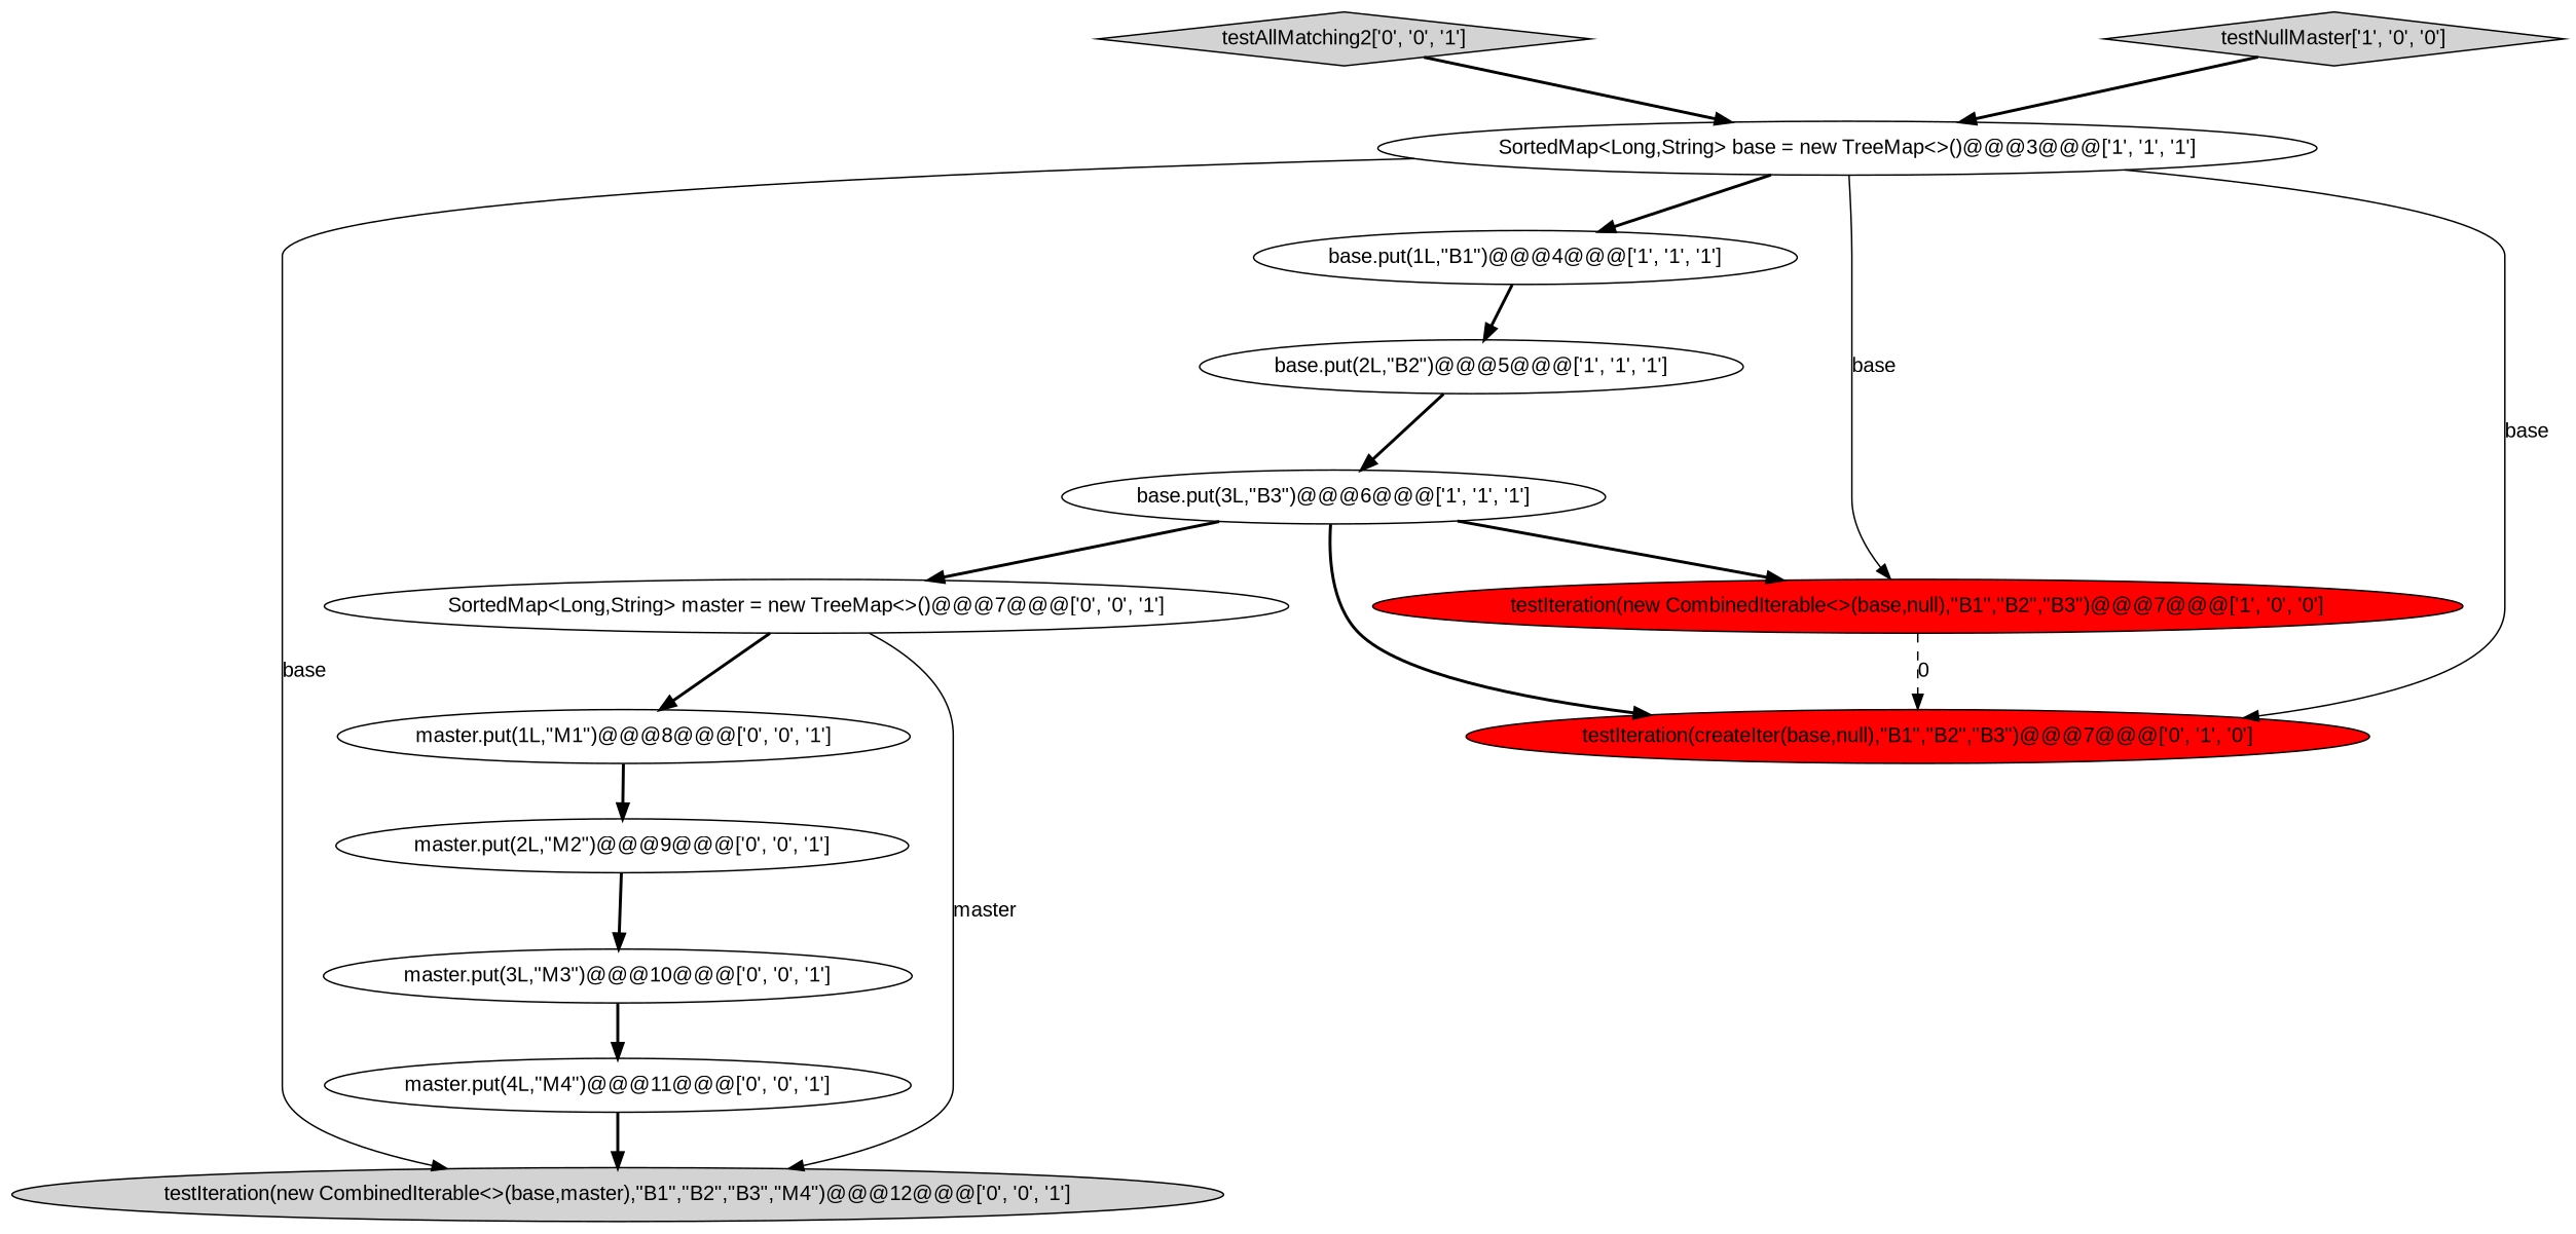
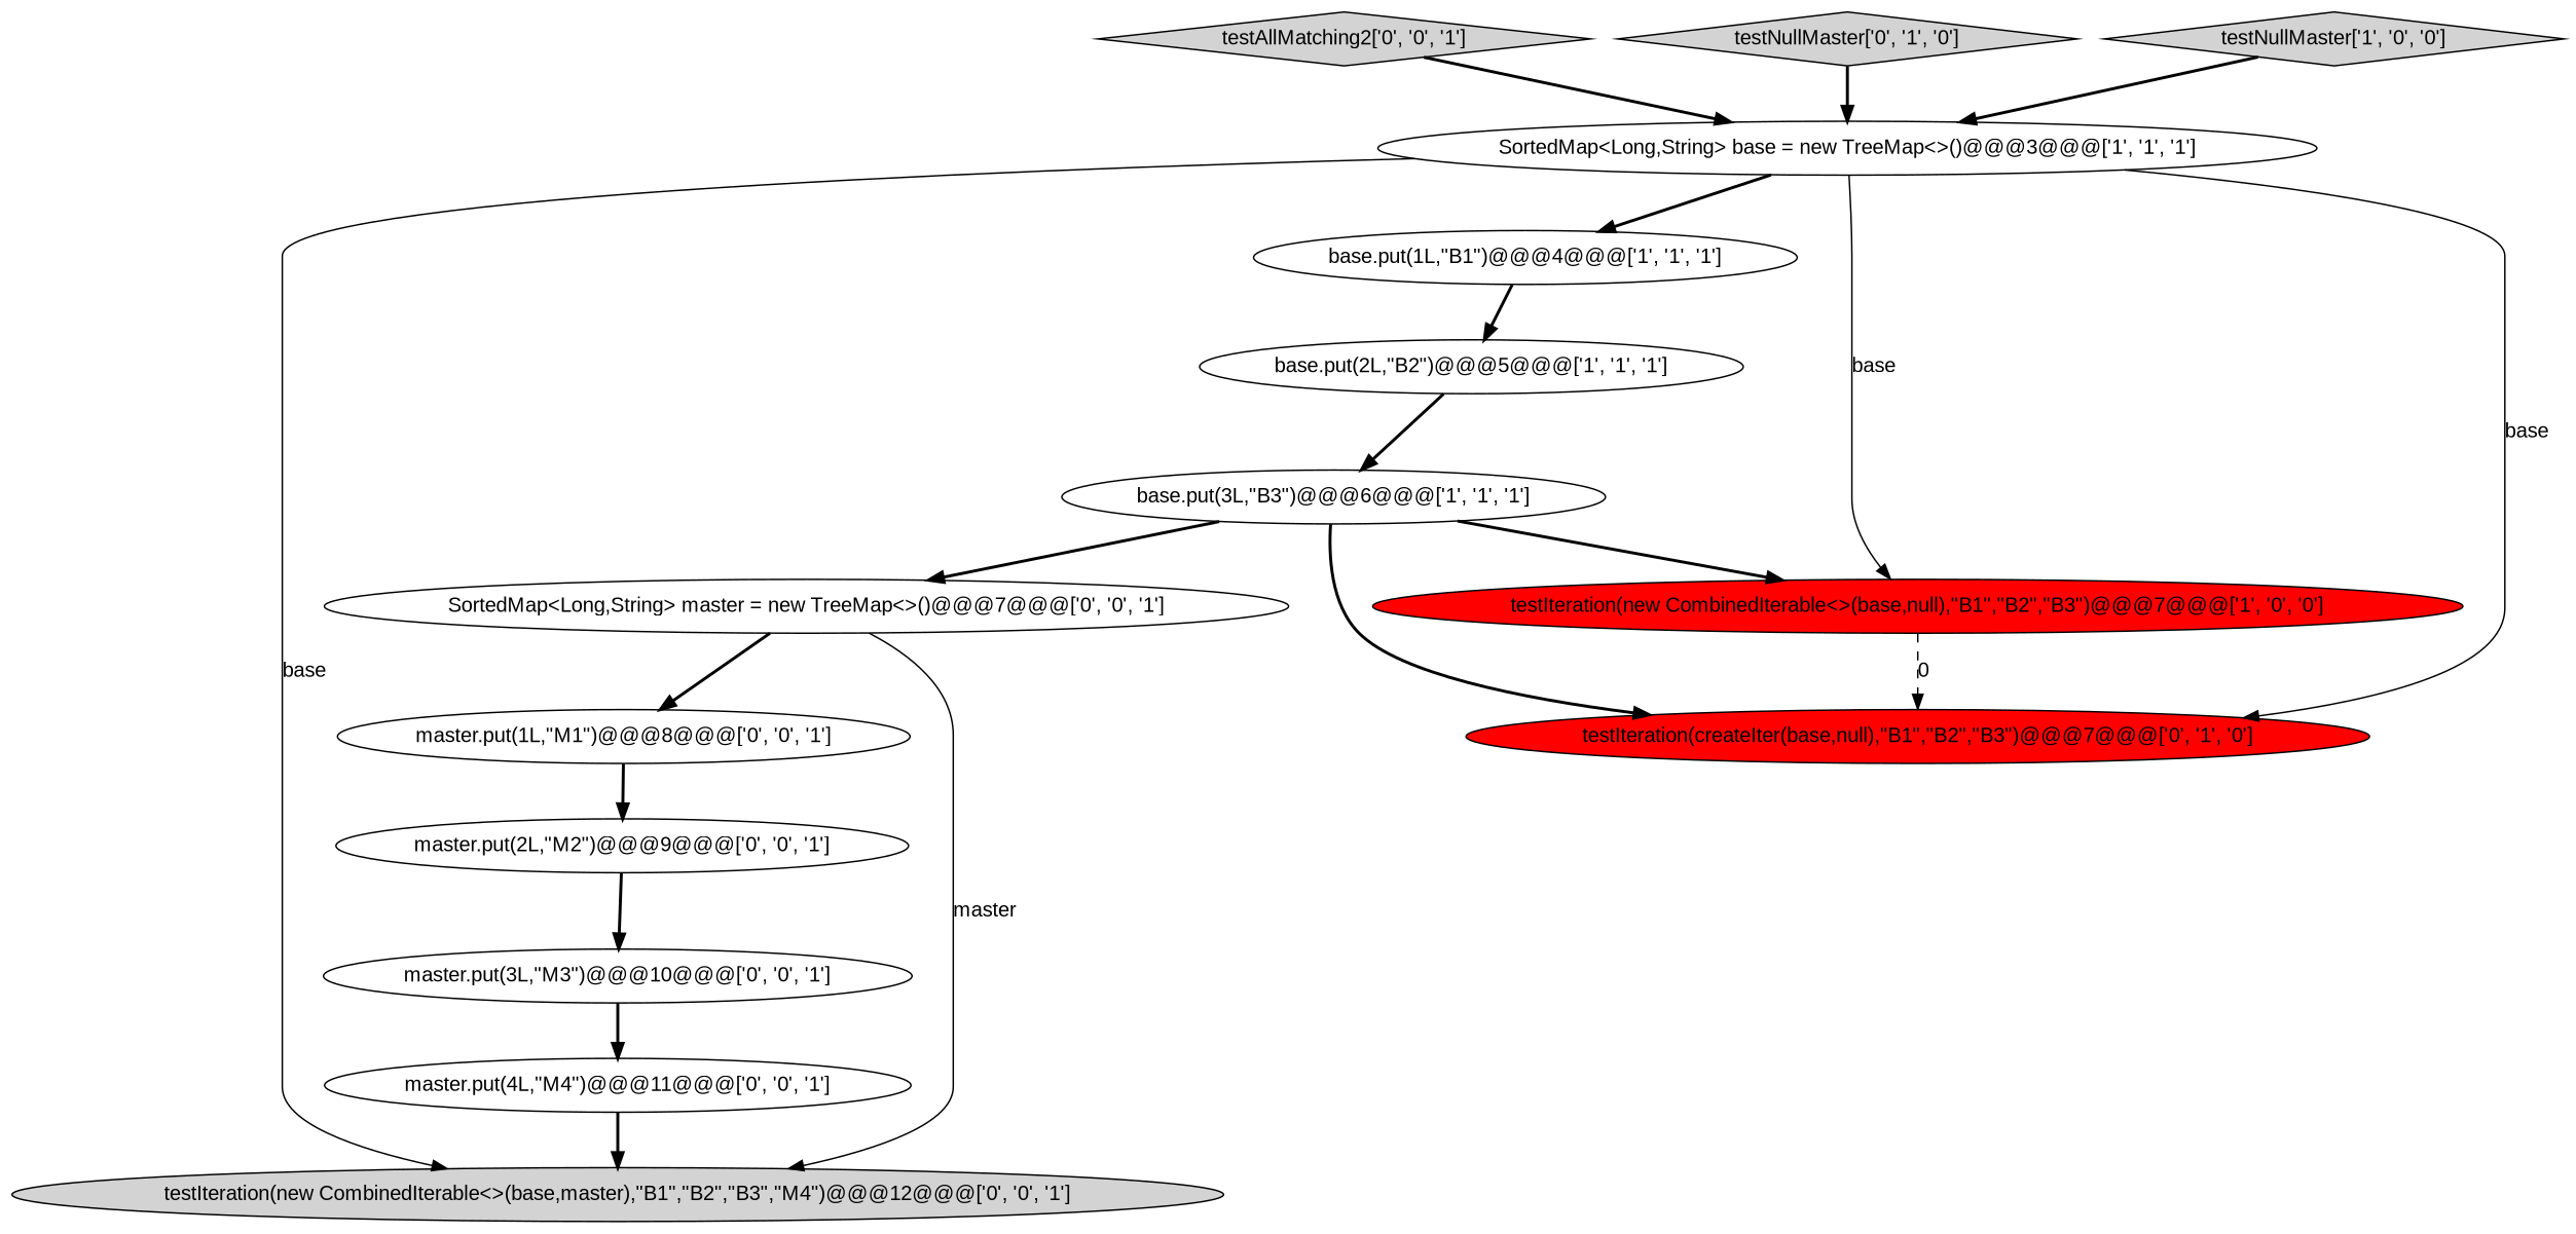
  digraph {
    fontname="Liberation Sans"
    node [fillcolor=white shape=ellipse style=filled fontname="Liberation Sans"]
    edge [style=bold fontname="Liberation Sans"]
    n1 [label="master.put(2L,\"M2\")@@@9@@@['0', '0', '1']"]
    n2 [label="master.put(3L,\"M3\")@@@10@@@['0', '0', '1']"]
    n3 [label="master.put(1L,\"M1\")@@@8@@@['0', '0', '1']"]
    n4 [fillcolor=lightgray label="testAllMatching2['0', '0', '1']" shape=diamond]
    n5 [label="SortedMap<Long,String> base = new TreeMap<>()@@@3@@@['1', '1', '1']"]
    n6 [label="base.put(1L,\"B1\")@@@4@@@['1', '1', '1']"]
    n7 [label="base.put(2L,\"B2\")@@@5@@@['1', '1', '1']"]
+   n8 [fillcolor=lightgray label="testNullMaster['0', '1', '0']" shape=diamond]
    n9 [fillcolor=red label="testIteration(new CombinedIterable<>(base,null),\"B1\",\"B2\",\"B3\")@@@7@@@['1', '0', '0']"]
    n10 [fillcolor=red label="testIteration(createIter(base,null),\"B1\",\"B2\",\"B3\")@@@7@@@['0', '1', '0']"]
    n11 [label="master.put(4L,\"M4\")@@@11@@@['0', '0', '1']"]
    n12 [fillcolor=lightgray label="testIteration(new CombinedIterable<>(base,master),\"B1\",\"B2\",\"B3\",\"M4\")@@@12@@@['0', '0', '1']"]
    n13 [label="base.put(3L,\"B3\")@@@6@@@['1', '1', '1']"]
    n14 [label="SortedMap<Long,String> master = new TreeMap<>()@@@7@@@['0', '0', '1']"]
    n15 [fillcolor=lightgray label="testNullMaster['1', '0', '0']" shape=diamond]
    n1 -> n2
    n2 -> n11
    n3 -> n1
    n4 -> n5
    n5 -> n6
    n5 -> n9 [label=base style=solid]
    n5 -> n10 [label=base style=solid]
    n5 -> n12 [label=base style=solid]
    n6 -> n7
    n7 -> n13
+   n8 -> n5
    n9 -> n10 [label=0 style=dashed]
    n11 -> n12
    n13 -> n9
    n13 -> n10
    n13 -> n14
    n14 -> n3
    n14 -> n12 [label=master style=solid]
    n15 -> n5
  }
